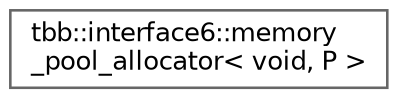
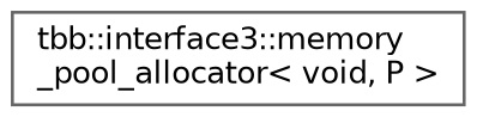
  digraph {
    rankdir=LR
-   n1 [color=grey40 fillcolor=white fontname=Helvetica fontsize=10 height=0.2 label="tbb::interface6::memory\l_pool_allocator\< void, P \>" shape=box style=filled width=0.4]
+   n1 [color=grey40 fillcolor=white fontname=Helvetica fontsize=10 height=0.2 label="tbb::interface3::memory\l_pool_allocator\< void, P \>" shape=box style=filled width=0.4]
  }
